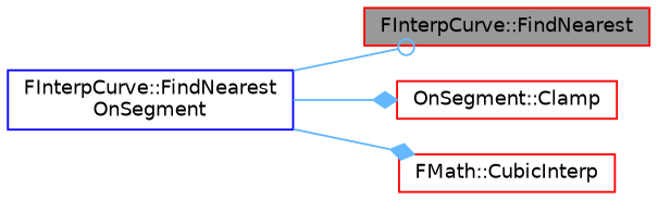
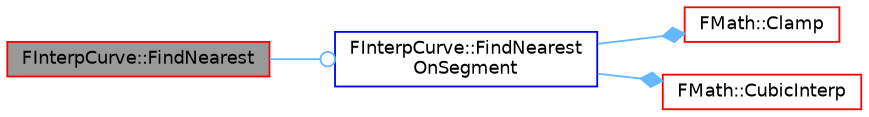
  digraph {
    rankdir=LR
    node [color=red fillcolor=white fontname=Helvetica fontsize=10 shape=box style=filled]
    edge [arrowhead=diamond color=steelblue1 fontname=Helvetica fontsize=10 labelfontname=Helvetica labelfontsize=10 style=solid]
    n1 [fillcolor=grey60 fontcolor=black height=0.2 label="FInterpCurve::FindNearest" width=0.4]
    n2 [color=blue height=0.2 label="FInterpCurve::FindNearest\lOnSegment" width=0.4]
-   n3 [height=0.2 label="OnSegment::Clamp" width=0.4]
+   n3 [height=0.2 label="FMath::Clamp" width=0.4]
    n4 [height=0.2 label="FMath::CubicInterp" width=0.4]
-   n2 -> n1 [arrowhead=odot]
+   n1 -> n2 [arrowhead=odot]
    n2 -> n3
    n2 -> n4
  }
